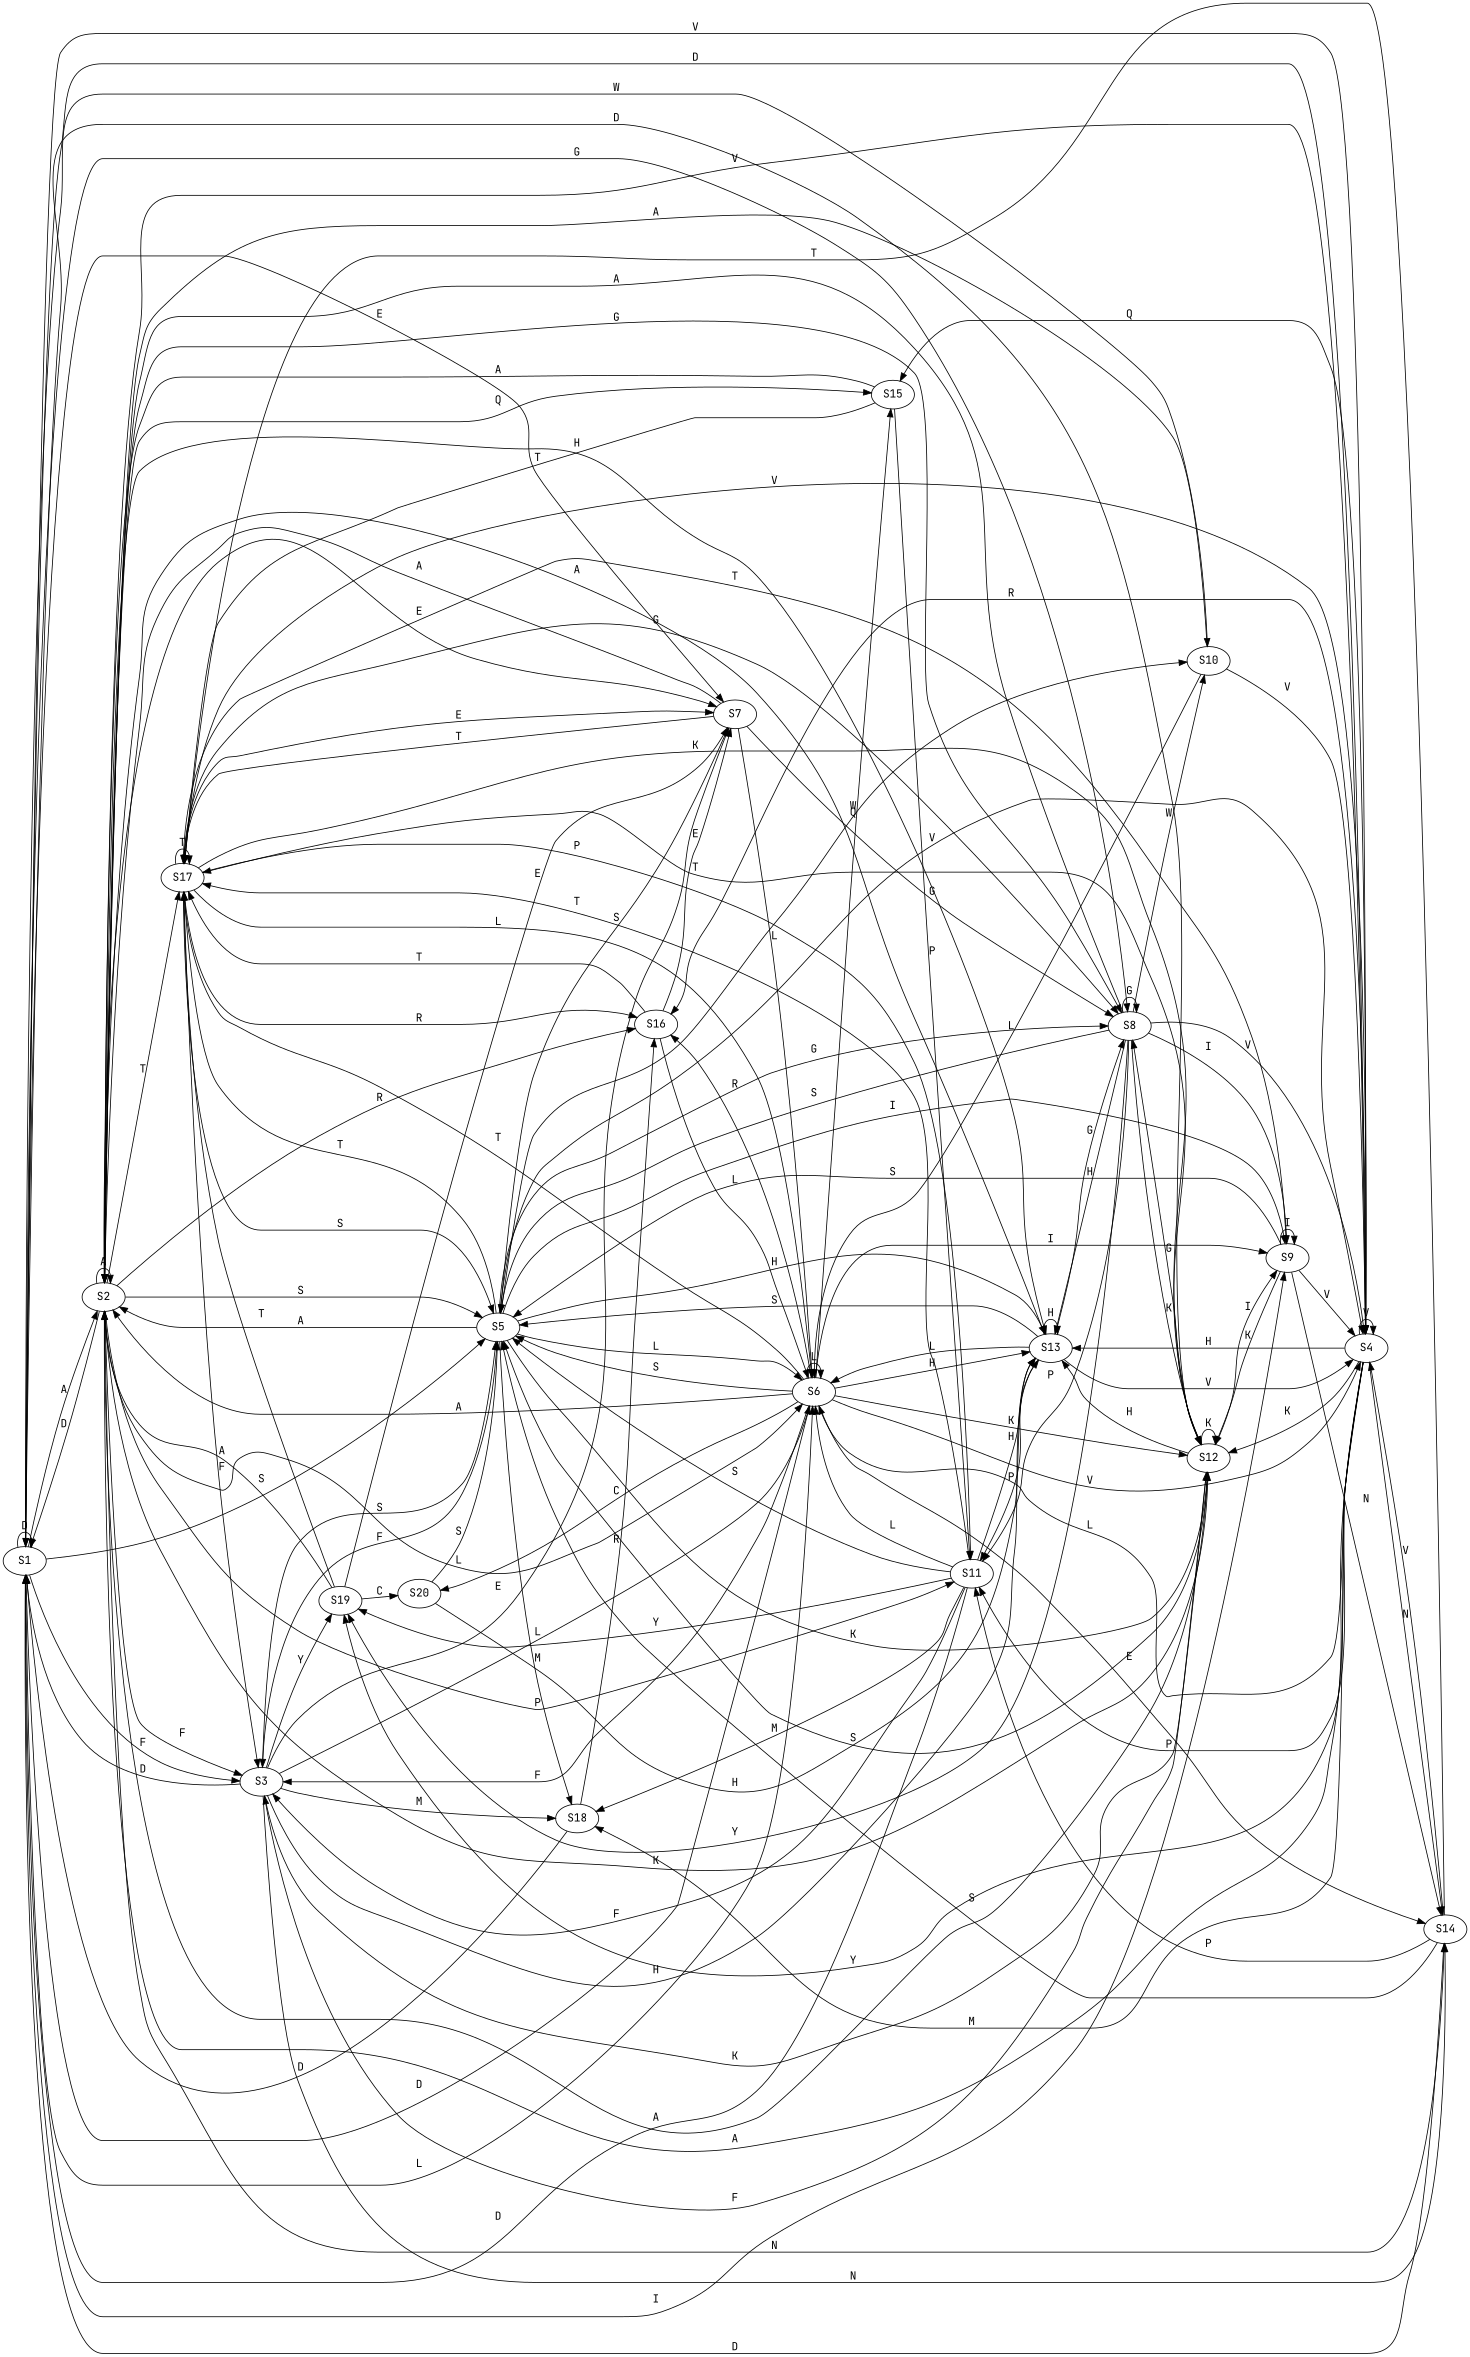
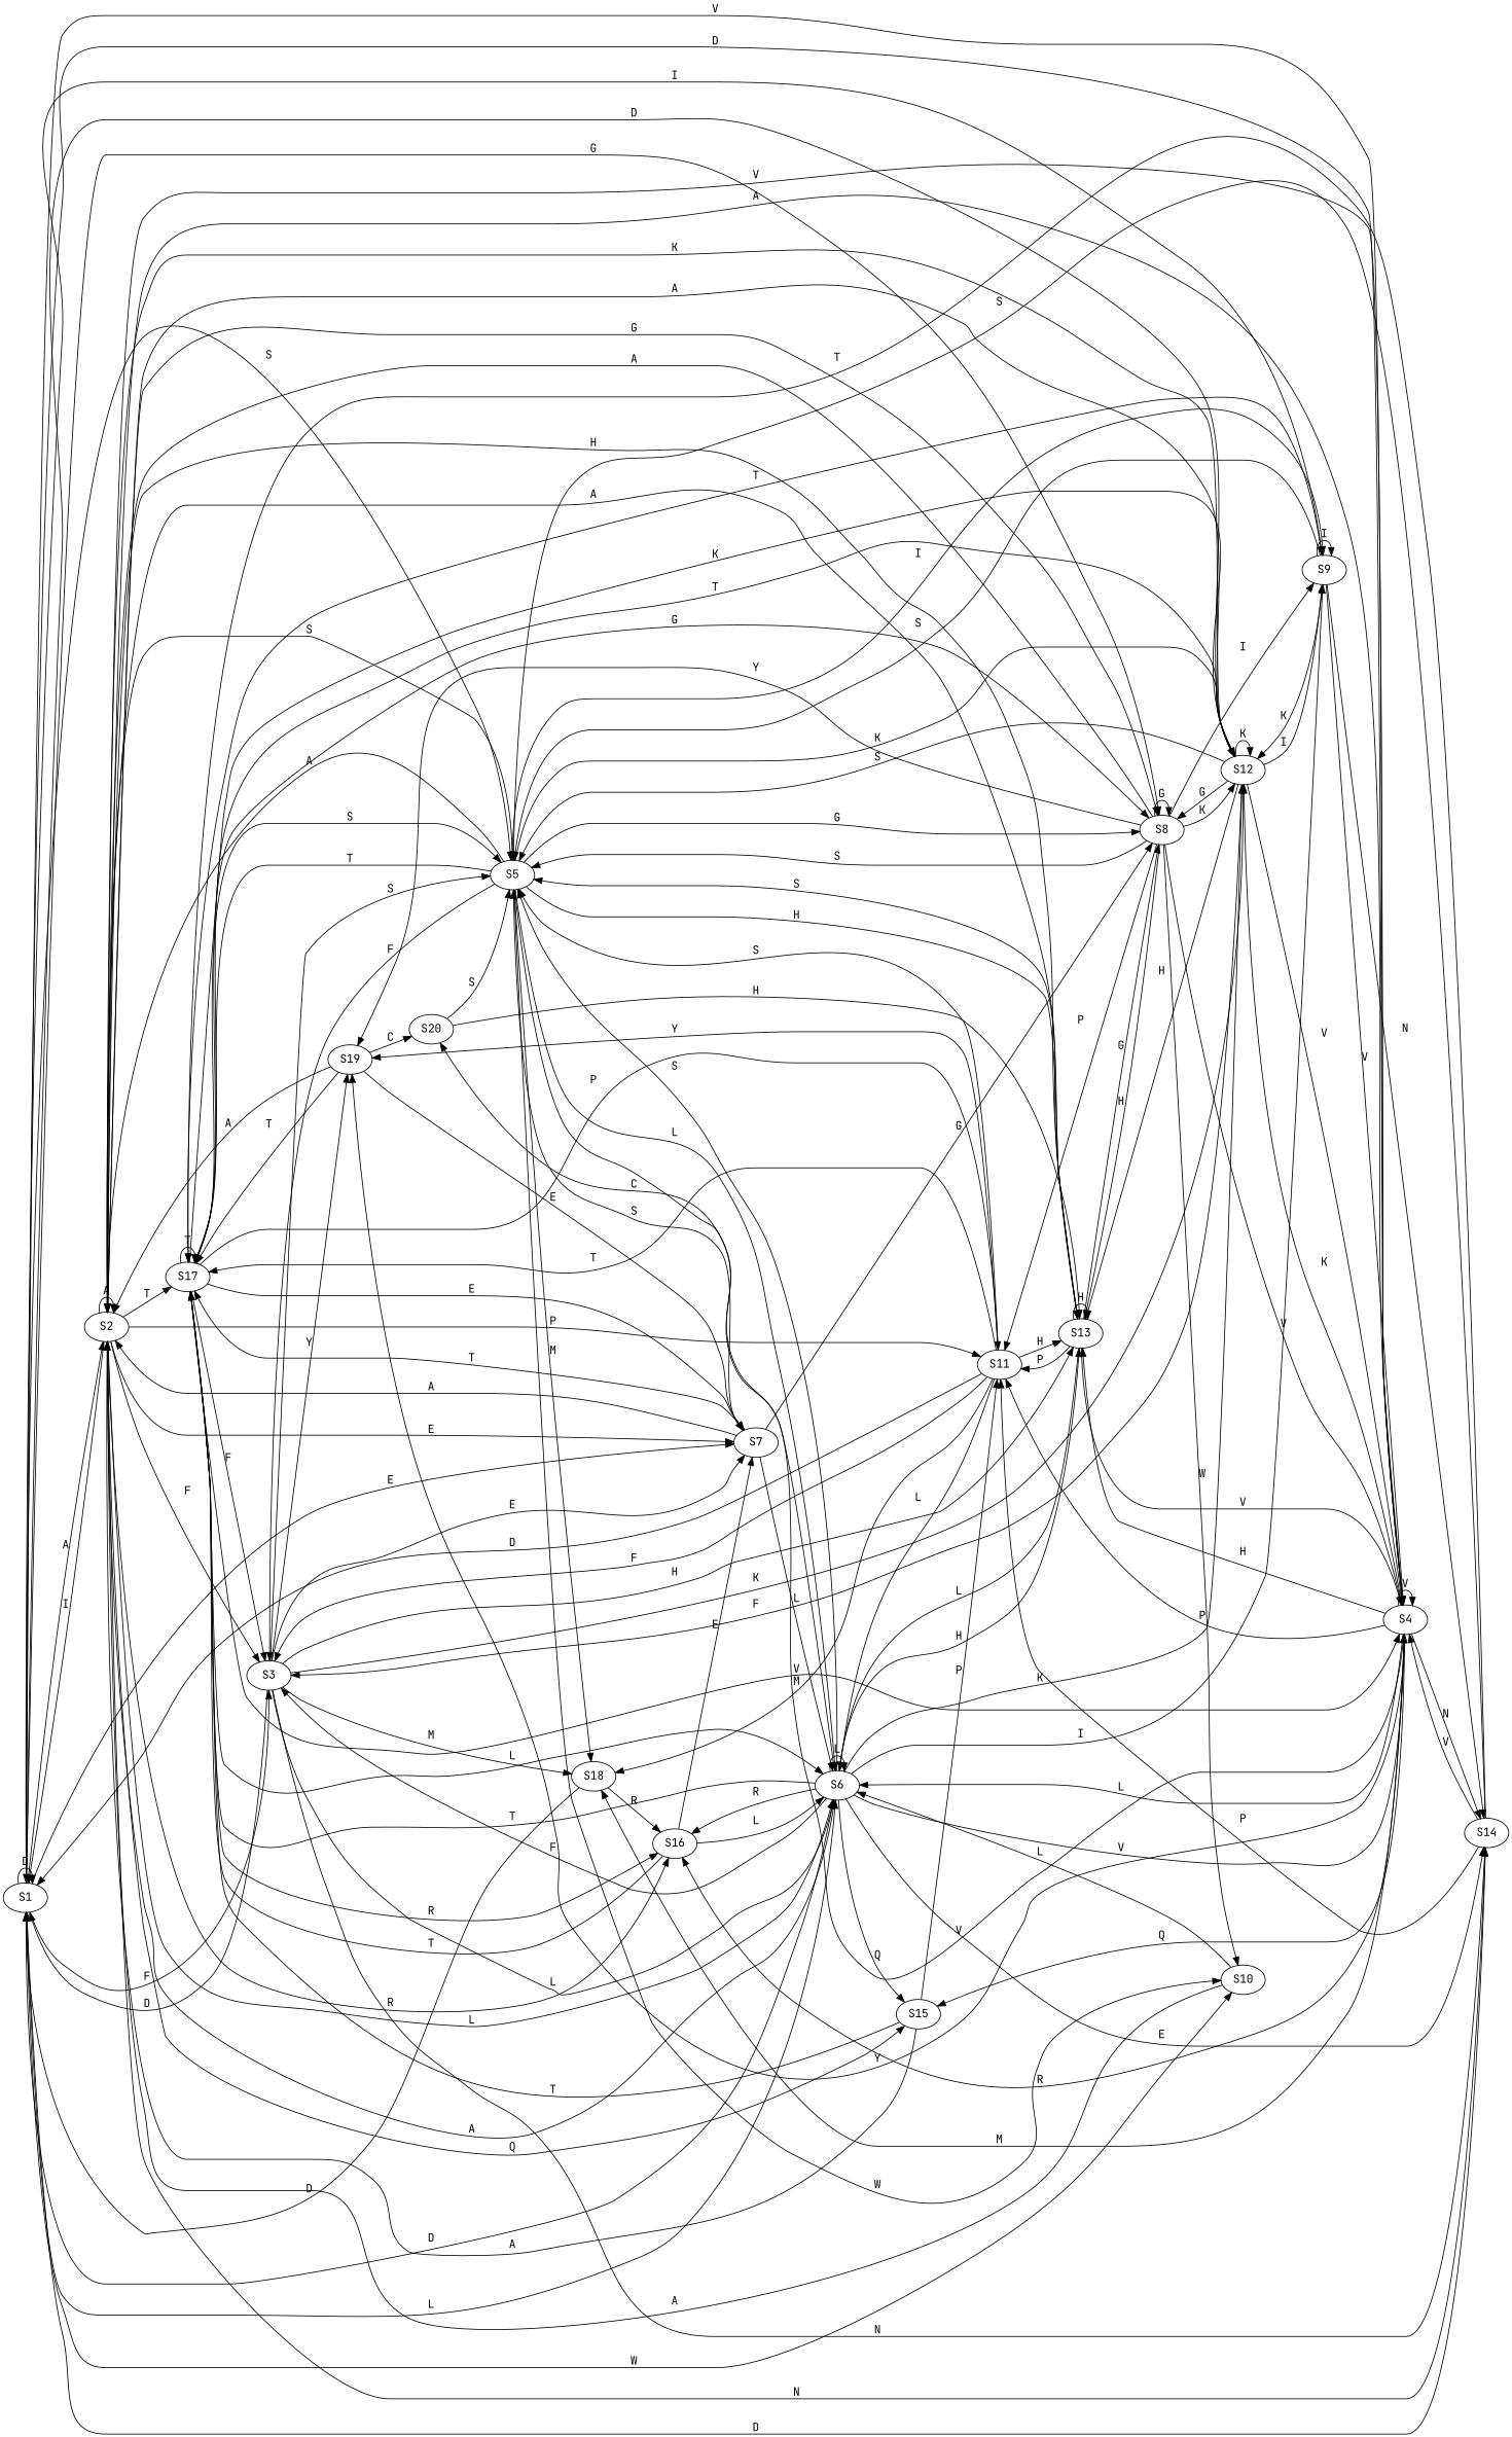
  strict digraph {
    fontname="JetBrains Mono"
    rankdir=LR
    node [fontname="JetBrains Mono"]
    edge [fontname="JetBrains Mono"]
    S1
    S2
    S3
    S4
    S5
    S6
    S7
    S8
    S9
    S10
    S11
    S12
    S13
    S14
    S15
    S16
    S17
    S18
    S19
    S20
    S1 -> S1 [label=D]
    S1 -> S2 [label=A]
    S1 -> S3 [label=F]
    S1 -> S4 [label=V]
    S1 -> S5 [label=S]
    S1 -> S6 [label=L]
    S1 -> S7 [label=E]
    S1 -> S8 [label=G]
    S1 -> S9 [label=I]
    S1 -> S10 [label=W]
-   S2 -> S1 [label=D]
+   S2 -> S1 [label=I]
    S2 -> S2 [label=A]
    S2 -> S3 [label=F]
    S2 -> S4 [label=V]
    S2 -> S5 [label=S]
    S2 -> S6 [label=L]
    S2 -> S7 [label=E]
    S2 -> S8 [label=G]
    S2 -> S11 [label=P]
    S2 -> S12 [label=K]
    S2 -> S13 [label=H]
    S2 -> S14 [label=N]
    S2 -> S15 [label=Q]
    S2 -> S16 [label=R]
    S2 -> S17 [label=T]
    S3 -> S1 [label=D]
    S3 -> S5 [label=S]
    S3 -> S6 [label=L]
    S3 -> S7 [label=E]
    S3 -> S12 [label=K]
    S3 -> S13 [label=H]
    S3 -> S14 [label=N]
    S3 -> S18 [label=M]
    S3 -> S19 [label=Y]
    S4 -> S1 [label=D]
    S4 -> S2 [label=A]
    S4 -> S4 [label=V]
    S4 -> S6 [label=L]
    S4 -> S11 [label=P]
    S4 -> S12 [label=K]
    S4 -> S13 [label=H]
    S4 -> S14 [label=N]
    S4 -> S15 [label=Q]
    S4 -> S16 [label=R]
    S4 -> S18 [label=M]
    S4 -> S19 [label=Y]
    S5 -> S2 [label=A]
    S5 -> S3 [label=F]
    S5 -> S4 [label=V]
    S5 -> S6 [label=L]
    S5 -> S8 [label=G]
    S5 -> S9 [label=I]
    S5 -> S10 [label=W]
    S5 -> S12 [label=K]
    S5 -> S13 [label=H]
    S5 -> S17 [label=T]
    S5 -> S18 [label=M]
    S6 -> S1 [label=D]
    S6 -> S2 [label=A]
    S6 -> S3 [label=F]
    S6 -> S4 [label=V]
    S6 -> S5 [label=S]
    S6 -> S6 [label=L]
    S6 -> S9 [label=I]
    S6 -> S12 [label=K]
    S6 -> S13 [label=H]
    S6 -> S14 [label=E]
    S6 -> S15 [label=Q]
    S6 -> S16 [label=R]
    S6 -> S17 [label=T]
    S6 -> S20 [label=C]
    S7 -> S2 [label=A]
    S7 -> S5 [label=S]
    S7 -> S6 [label=L]
    S7 -> S8 [label=G]
    S7 -> S17 [label=T]
    S8 -> S2 [label=A]
    S8 -> S4 [label=V]
    S8 -> S5 [label=S]
    S8 -> S8 [label=G]
    S8 -> S9 [label=I]
    S8 -> S10 [label=W]
    S8 -> S11 [label=P]
    S8 -> S12 [label=K]
    S8 -> S13 [label=H]
    S8 -> S19 [label=Y]
    S9 -> S4 [label=V]
    S9 -> S5 [label=S]
    S9 -> S9 [label=I]
    S9 -> S12 [label=K]
    S9 -> S14 [label=N]
    S9 -> S17 [label=T]
    S10 -> S2 [label=A]
    S10 -> S6 [label=L]
    S11 -> S1 [label=D]
    S11 -> S3 [label=F]
    S11 -> S5 [label=S]
    S11 -> S6 [label=L]
    S11 -> S13 [label=H]
    S11 -> S17 [label=T]
    S11 -> S18 [label=M]
    S11 -> S19 [label=Y]
    S12 -> S1 [label=D]
    S12 -> S2 [label=A]
    S12 -> S3 [label=F]
-   S10 -> S4 [label=V]
+   S12 -> S4 [label=V]
    S12 -> S5 [label=S]
    S12 -> S8 [label=G]
    S12 -> S9 [label=I]
    S12 -> S12 [label=K]
    S12 -> S13 [label=H]
    S12 -> S17 [label=T]
    S13 -> S2 [label=A]
    S13 -> S4 [label=V]
    S13 -> S5 [label=S]
    S13 -> S6 [label=L]
    S13 -> S8 [label=G]
    S13 -> S11 [label=P]
    S13 -> S13 [label=H]
    S14 -> S1 [label=D]
    S14 -> S4 [label=V]
    S14 -> S5 [label=S]
    S14 -> S11 [label=P]
    S14 -> S17 [label=T]
    S15 -> S2 [label=A]
    S15 -> S11 [label=P]
    S15 -> S17 [label=T]
    S16 -> S6 [label=L]
    S16 -> S7 [label=E]
    S16 -> S17 [label=T]
    S17 -> S3 [label=F]
    S17 -> S4 [label=V]
    S17 -> S5 [label=S]
    S17 -> S6 [label=L]
    S17 -> S7 [label=E]
    S17 -> S8 [label=G]
    S17 -> S11 [label=P]
    S17 -> S12 [label=K]
    S17 -> S16 [label=R]
    S17 -> S17 [label=T]
    S18 -> S1 [label=D]
    S18 -> S16 [label=R]
    S19 -> S2 [label=A]
    S19 -> S7 [label=E]
    S19 -> S17 [label=T]
    S19 -> S20 [label=C]
    S20 -> S5 [label=S]
    S20 -> S13 [label=H]
  }
